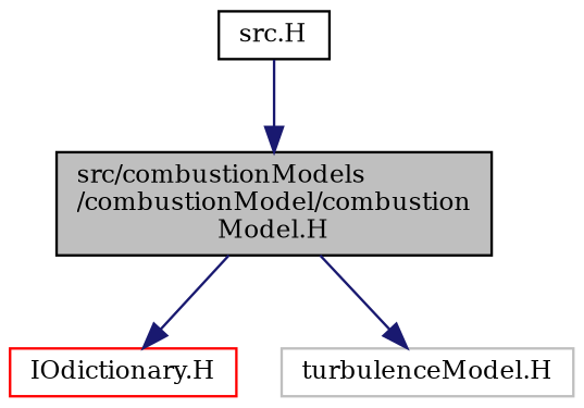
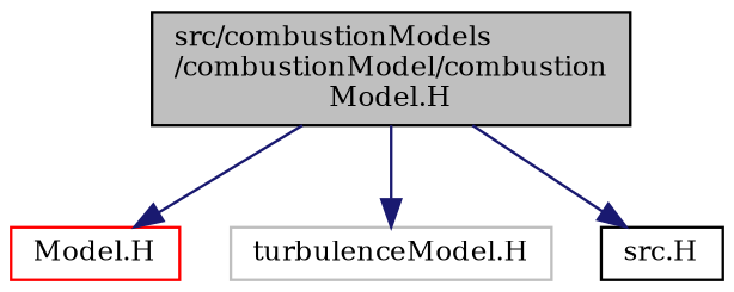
  digraph {
    fontname="DejaVu Serif"
    node [color=black fontname="DejaVu Serif" fontsize=10 shape=record]
    edge [color=midnightblue fontname="DejaVu Serif" fontsize=10 labelfontname=FreeSans labelfontsize=10 style=solid]
    n1 [fillcolor=grey75 fontcolor=black height=0.2 label="src/combustionModels\l/combustionModel/combustion\lModel.H" style=filled width=0.4]
-   n2 [color=red height=0.2 label="IOdictionary.H" width=0.4]
+   n2 [color=red height=0.2 label="Model.H" width=0.4]
    n3 [color=grey75 height=0.2 label="turbulenceModel.H" width=0.4]
    n4 [height=0.2 label="src.H" width=0.4]
    n1 -> n2
    n1 -> n3
-   n4 -> n1
+   n1 -> n4
  }
